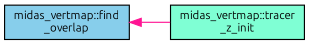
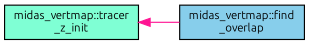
  digraph {
    rankdir=LR
    fontname=Ubuntu
    node [color=black fontname=Ubuntu fontsize=10 shape=record style=filled]
    n1 [fillcolor=skyblue fontcolor=black height=0.2 label="midas_vertmap::find\l_overlap" width=0.4]
    n2 [fillcolor=aquamarine height=0.2 label="midas_vertmap::tracer\l_z_init" width=0.4]
-   n1 -> n2 [color=deeppink dir=back fontname=Ubuntu fontsize=10 labelfontname=Helvetica labelfontsize=10 style=solid]
+   n2 -> n1 [color=deeppink dir=back fontname=Ubuntu fontsize=10 labelfontname=Helvetica labelfontsize=10 style=solid]
  }
